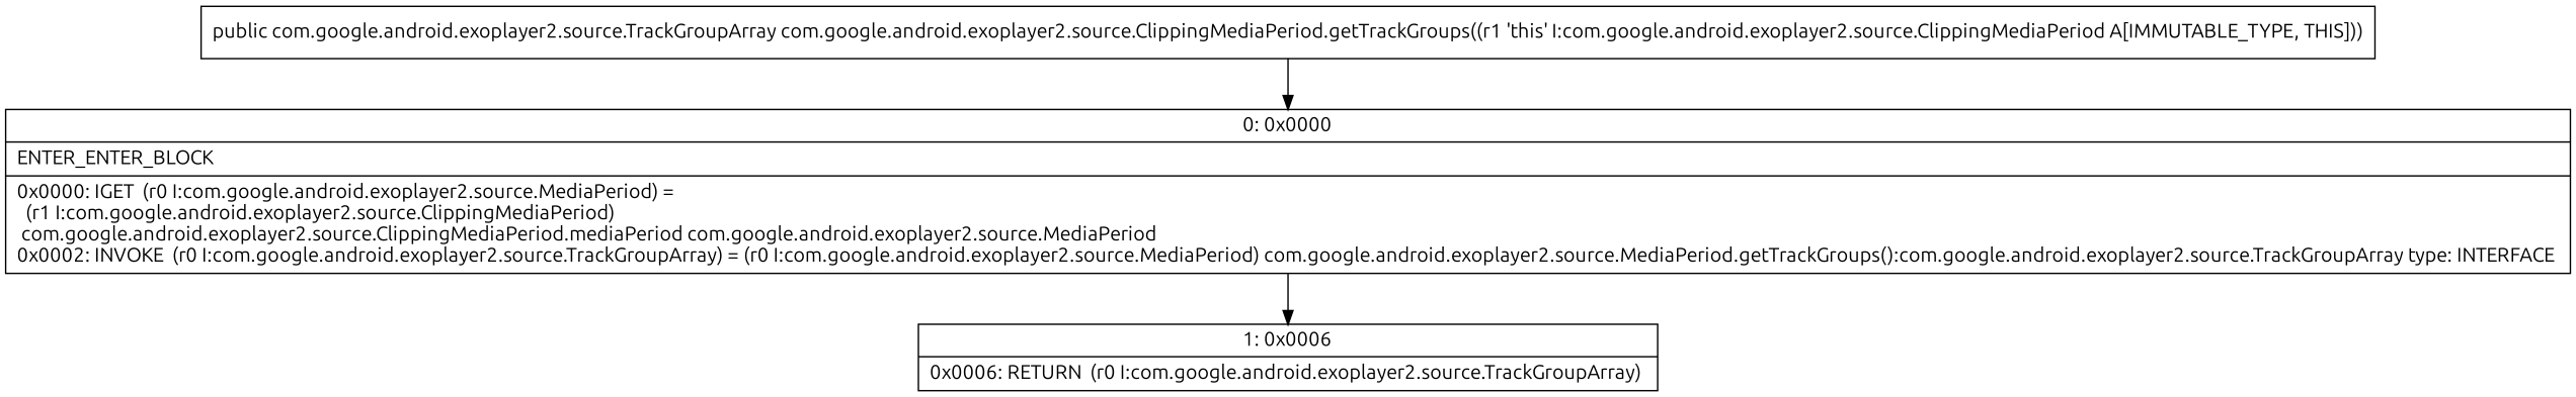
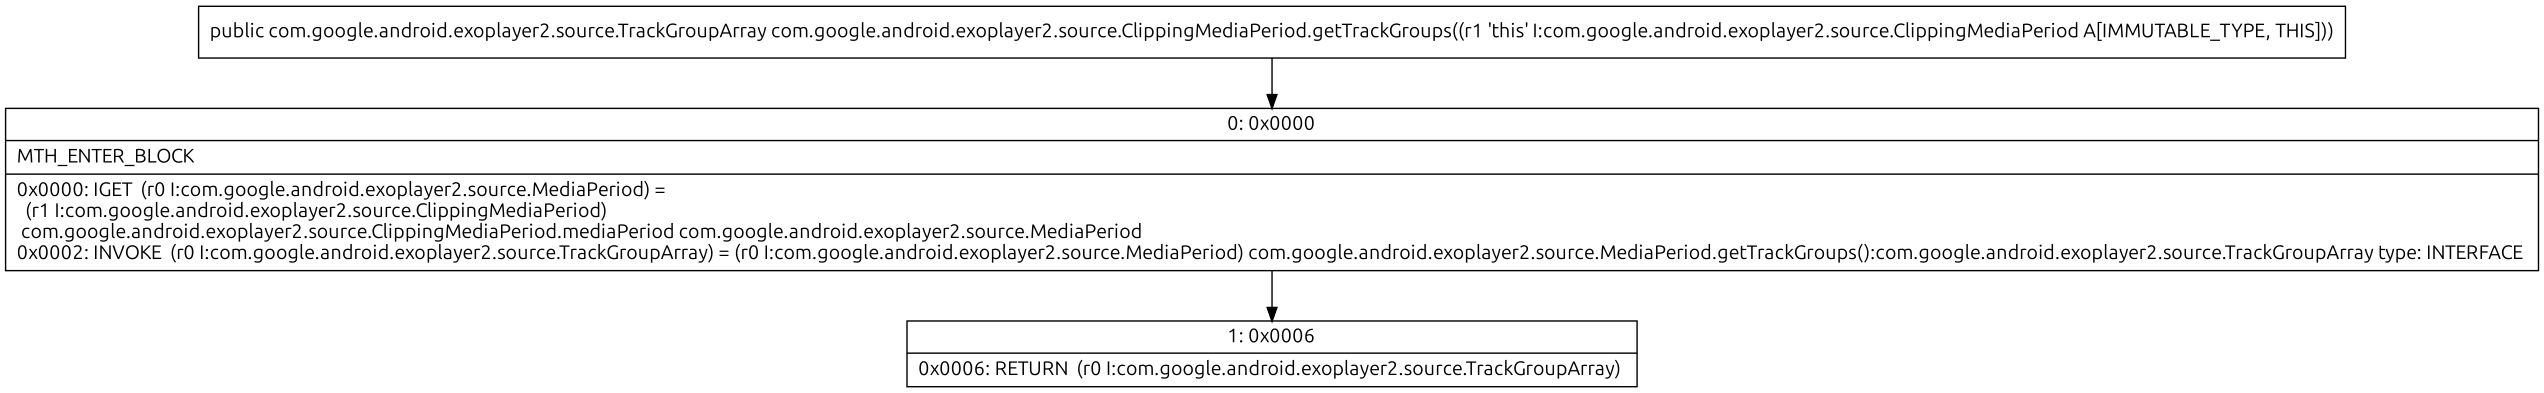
  digraph {
    fontname=Ubuntu
    node [shape=record fontname=Ubuntu]
    edge [fontname=Ubuntu]
-   n1 [label="{0\:\ 0x0000|ENTER_ENTER_BLOCK\l|0x0000: IGET  (r0 I:com.google.android.exoplayer2.source.MediaPeriod) = \l  (r1 I:com.google.android.exoplayer2.source.ClippingMediaPeriod)\l com.google.android.exoplayer2.source.ClippingMediaPeriod.mediaPeriod com.google.android.exoplayer2.source.MediaPeriod \l0x0002: INVOKE  (r0 I:com.google.android.exoplayer2.source.TrackGroupArray) = (r0 I:com.google.android.exoplayer2.source.MediaPeriod) com.google.android.exoplayer2.source.MediaPeriod.getTrackGroups():com.google.android.exoplayer2.source.TrackGroupArray type: INTERFACE \l}"]
+   n1 [label="{0\:\ 0x0000|MTH_ENTER_BLOCK\l|0x0000: IGET  (r0 I:com.google.android.exoplayer2.source.MediaPeriod) = \l  (r1 I:com.google.android.exoplayer2.source.ClippingMediaPeriod)\l com.google.android.exoplayer2.source.ClippingMediaPeriod.mediaPeriod com.google.android.exoplayer2.source.MediaPeriod \l0x0002: INVOKE  (r0 I:com.google.android.exoplayer2.source.TrackGroupArray) = (r0 I:com.google.android.exoplayer2.source.MediaPeriod) com.google.android.exoplayer2.source.MediaPeriod.getTrackGroups():com.google.android.exoplayer2.source.TrackGroupArray type: INTERFACE \l}"]
    n2 [label="{1\:\ 0x0006|0x0006: RETURN  (r0 I:com.google.android.exoplayer2.source.TrackGroupArray) \l}"]
    n3 [label="{public com.google.android.exoplayer2.source.TrackGroupArray com.google.android.exoplayer2.source.ClippingMediaPeriod.getTrackGroups((r1 'this' I:com.google.android.exoplayer2.source.ClippingMediaPeriod A[IMMUTABLE_TYPE, THIS])) }"]
    n1 -> n2
    n3 -> n1
  }
